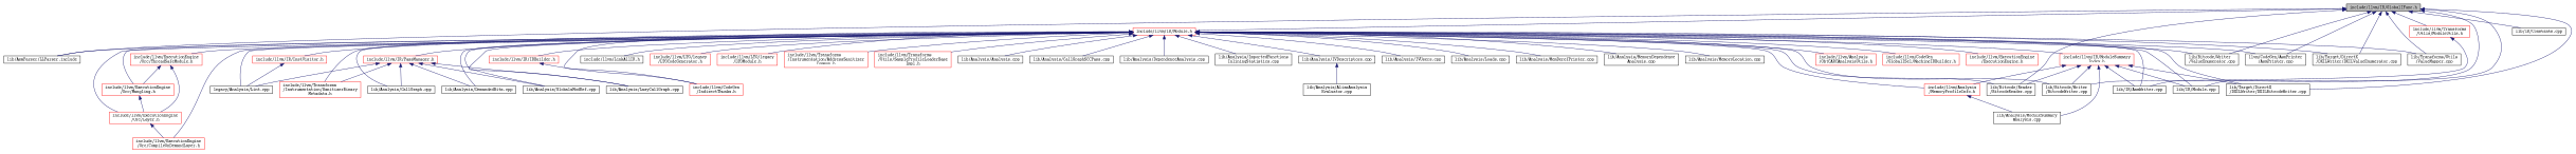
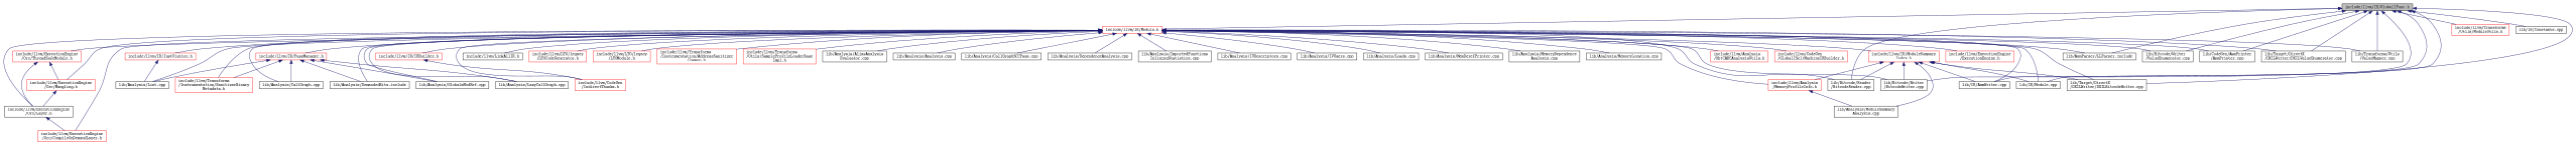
  digraph {
    fontname="Courier Prime"
    node [color=black fontname="Courier Prime" fontsize=10 shape=record]
    edge [color=midnightblue dir=back fontname="Courier Prime" fontsize=10 labelfontname=Helvetica labelfontsize=10 style=solid]
    n1 [fillcolor=grey75 fontcolor=black height=0.2 label="include/llvm/IR/GlobalIFunc.h" style=filled width=0.4]
    n2 [color=red height=0.2 label="include/llvm/IR/Module.h" width=0.4]
    n3 [height=0.2 label="lib/Bitcode/Reader\l/BitcodeReader.cpp" width=0.4]
    n4 [height=0.2 label="lib/Bitcode/Writer\l/BitcodeWriter.cpp" width=0.4]
    n5 [height=0.2 label="lib/IR/AsmWriter.cpp" width=0.4]
    n6 [height=0.2 label="lib/IR/Module.cpp" width=0.4]
    n7 [height=0.2 label="lib/Target/DirectX\l/DXILWriter/DXILBitcodeWriter.cpp" width=0.4]
    n8 [height=0.2 label="lib/AsmParser/LLParser.include" width=0.4]
    n9 [height=0.2 label="lib/Bitcode/Writer\l/ValueEnumerator.cpp" width=0.4]
-   n10 [height=0.2 label="llvm/CodeGen/AsmPrinter\l/AsmPrinter.cpp" width=0.4]
+   n10 [height=0.2 label="lib/CodeGen/AsmPrinter\l/AsmPrinter.cpp" width=0.4]
    n11 [height=0.2 label="lib/Target/DirectX\l/DXILWriter/DXILValueEnumerator.cpp" width=0.4]
    n12 [color=red height=0.2 label="include/llvm/Transforms\l/Utils/ModuleUtils.h" width=0.4]
    n13 [height=0.2 label="lib/IR/Constants.cpp" width=0.4]
    n14 [height=0.2 label="lib/Transforms/Utils\l/ValueMapper.cpp" width=0.4]
    n15 [color=red height=0.2 label="include/llvm/Analysis\l/MemoryProfileInfo.h" width=0.4]
    n16 [color=red height=0.2 label="include/llvm/Analysis\l/ObjCARCAnalysisUtils.h" width=0.4]
    n17 [color=red height=0.2 label="include/llvm/CodeGen\l/GlobalISel/MachineIRBuilder.h" width=0.4]
    n18 [color=red height=0.2 label="include/llvm/CodeGen\l/IndirectThunks.h" width=0.4]
    n19 [color=red height=0.2 label="include/llvm/ExecutionEngine\l/ExecutionEngine.h" width=0.4]
    n20 [color=red height=0.2 label="include/llvm/ExecutionEngine\l/Orc/CompileOnDemandLayer.h" width=0.4]
-   n21 [color=red height=0.2 label="include/llvm/ExecutionEngine\l/Orc/Layer.h" width=0.4]
+   n21 [height=0.2 label="include/llvm/ExecutionEngine\l/Orc/Layer.h" width=0.4]
    n22 [color=red height=0.2 label="include/llvm/ExecutionEngine\l/Orc/Mangling.h" width=0.4]
    n23 [color=red height=0.2 label="include/llvm/ExecutionEngine\l/Orc/ThreadSafeModule.h" width=0.4]
    n24 [color=red height=0.2 label="include/llvm/IR/InstVisitor.h" width=0.4]
-   n25 [height=0.2 label="legacy/Analysis/Lint.cpp" width=0.4]
+   n25 [height=0.2 label="lib/Analysis/Lint.cpp" width=0.4]
    n26 [color=red height=0.2 label="include/llvm/IR/IRBuilder.h" width=0.4]
    n27 [color=red height=0.2 label="include/llvm/IR/ModuleSummary\lIndex.h" width=0.4]
    n28 [color=red height=0.2 label="include/llvm/IR/PassManager.h" width=0.4]
    n29 [color=red height=0.2 label="include/llvm/Transforms\l/Instrumentation/SanitizerBinary\lMetadata.h" width=0.4]
    n30 [height=0.2 label="lib/Analysis/CallGraph.cpp" width=0.4]
-   n31 [height=0.2 label="lib/Analysis/DemandedBits.cpp" width=0.4]
+   n31 [height=0.2 label="lib/Analysis/DemandedBits.include" width=0.4]
    n32 [height=0.2 label="lib/Analysis/GlobalsModRef.cpp" width=0.4]
    n33 [height=0.2 label="lib/Analysis/LazyCallGraph.cpp" width=0.4]
    n34 [height=0.2 label="include/llvm/LinkAllIR.h" width=0.4]
    n35 [color=red height=0.2 label="include/llvm/LTO/legacy\l/LTOCodeGenerator.h" width=0.4]
    n36 [color=red height=0.2 label="include/llvm/LTO/legacy\l/LTOModule.h" width=0.4]
    n37 [color=red height=0.2 label="include/llvm/Transforms\l/Instrumentation/AddressSanitizer\lCommon.h" width=0.4]
    n38 [color=red height=0.2 label="include/llvm/Transforms\l/Utils/SampleProfileLoaderBase\lImpl.h" width=0.4]
    n39 [height=0.2 label="lib/Analysis/AliasAnalysis\lEvaluator.cpp" width=0.4]
    n40 [height=0.2 label="lib/Analysis/Analysis.cpp" width=0.4]
    n41 [height=0.2 label="lib/Analysis/CallGraphSCCPass.cpp" width=0.4]
    n42 [height=0.2 label="lib/Analysis/DependenceAnalysis.cpp" width=0.4]
    n43 [height=0.2 label="lib/Analysis/ImportedFunctions\lInliningStatistics.cpp" width=0.4]
    n44 [height=0.2 label="lib/Analysis/IVDescriptors.cpp" width=0.4]
    n45 [height=0.2 label="lib/Analysis/IVUsers.cpp" width=0.4]
    n46 [height=0.2 label="lib/Analysis/Loads.cpp" width=0.4]
    n47 [height=0.2 label="lib/Analysis/MemDerefPrinter.cpp" width=0.4]
    n48 [height=0.2 label="lib/Analysis/MemoryDependence\lAnalysis.cpp" width=0.4]
    n49 [height=0.2 label="lib/Analysis/MemoryLocation.cpp" width=0.4]
    n50 [height=0.2 label="lib/Analysis/ModuleSummary\lAnalysis.cpp" width=0.4]
    n1 -> n2
    n1 -> n3
-   n12 -> n4
+   n1 -> n4
    n1 -> n5
    n1 -> n6
    n1 -> n7
    n1 -> n8
    n1 -> n9
    n1 -> n10
    n1 -> n11
    n1 -> n12
    n1 -> n13
    n1 -> n14
    n2 -> n3
    n2 -> n4
    n2 -> n5
    n2 -> n6
    n2 -> n7
    n2 -> n8
    n2 -> n9
    n2 -> n10
    n2 -> n11
    n2 -> n14
    n2 -> n15
    n2 -> n16
    n2 -> n17
    n2 -> n18
    n2 -> n19
    n2 -> n20
    n2 -> n21
    n2 -> n22
    n2 -> n23
    n2 -> n24
    n2 -> n25
    n2 -> n26
    n2 -> n27
    n2 -> n28
    n2 -> n29
    n2 -> n30
    n2 -> n31
    n2 -> n32
    n2 -> n33
    n2 -> n34
    n2 -> n35
    n2 -> n36
    n2 -> n37
    n2 -> n38
-   n44 -> n39
+   n2 -> n39
    n2 -> n40
    n2 -> n41
    n2 -> n42
    n2 -> n43
    n2 -> n44
    n2 -> n45
    n2 -> n46
    n2 -> n47
    n2 -> n48
    n2 -> n49
    n15 -> n50
    n21 -> n20
    n22 -> n21
    n23 -> n21
    n23 -> n22
    n24 -> n25
    n26 -> n18
    n27 -> n3
    n27 -> n4
    n27 -> n5
    n27 -> n6
    n27 -> n7
    n27 -> n15
    n27 -> n50
    n28 -> n25
    n28 -> n29
    n28 -> n30
    n28 -> n31
    n28 -> n32
    n28 -> n33
  }
